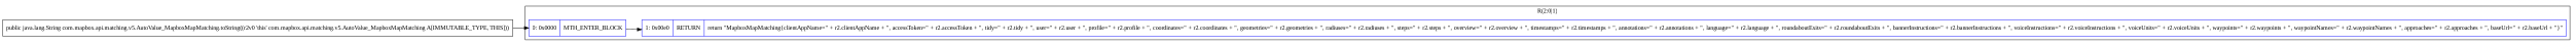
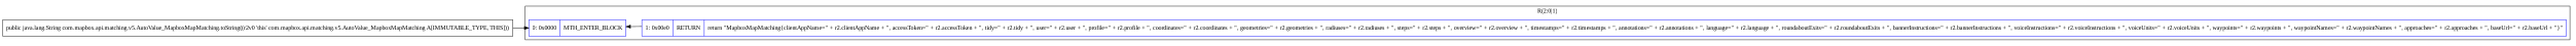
  digraph {
    rankdir=LR
    fontname="Liberation Serif"
    node [color=blue shape=record fontname="Liberation Serif"]
    edge [fontname="Liberation Serif"]
    n1 [label="{0\:\ 0x0000|MTH_ENTER_BLOCK\l}"]
    n2 [label="{1\:\ 0x00e0|RETURN\l|return \"MapboxMapMatching\{clientAppName=\" + r2.clientAppName + \", accessToken=\" + r2.accessToken + \", tidy=\" + r2.tidy + \", user=\" + r2.user + \", profile=\" + r2.profile + \", coordinates=\" + r2.coordinates + \", geometries=\" + r2.geometries + \", radiuses=\" + r2.radiuses + \", steps=\" + r2.steps + \", overview=\" + r2.overview + \", timestamps=\" + r2.timestamps + \", annotations=\" + r2.annotations + \", language=\" + r2.language + \", roundaboutExits=\" + r2.roundaboutExits + \", bannerInstructions=\" + r2.bannerInstructions + \", voiceInstructions=\" + r2.voiceInstructions + \", voiceUnits=\" + r2.voiceUnits + \", waypoints=\" + r2.waypoints + \", waypointNames=\" + r2.waypointNames + \", approaches=\" + r2.approaches + \", baseUrl=\" + r2.baseUrl + \"\}\"\l}"]
    n3 [label="{public java.lang.String com.mapbox.api.matching.v5.AutoValue_MapboxMapMatching.toString((r2v0 'this' com.mapbox.api.matching.v5.AutoValue_MapboxMapMatching A[IMMUTABLE_TYPE, THIS])) }" color=""]
    subgraph cluster_1 {
      label="R(2:0|1)"
      n1
      n2
    }
-   n1 -> n2
+   n2 -> n1
    n3 -> n1
  }
